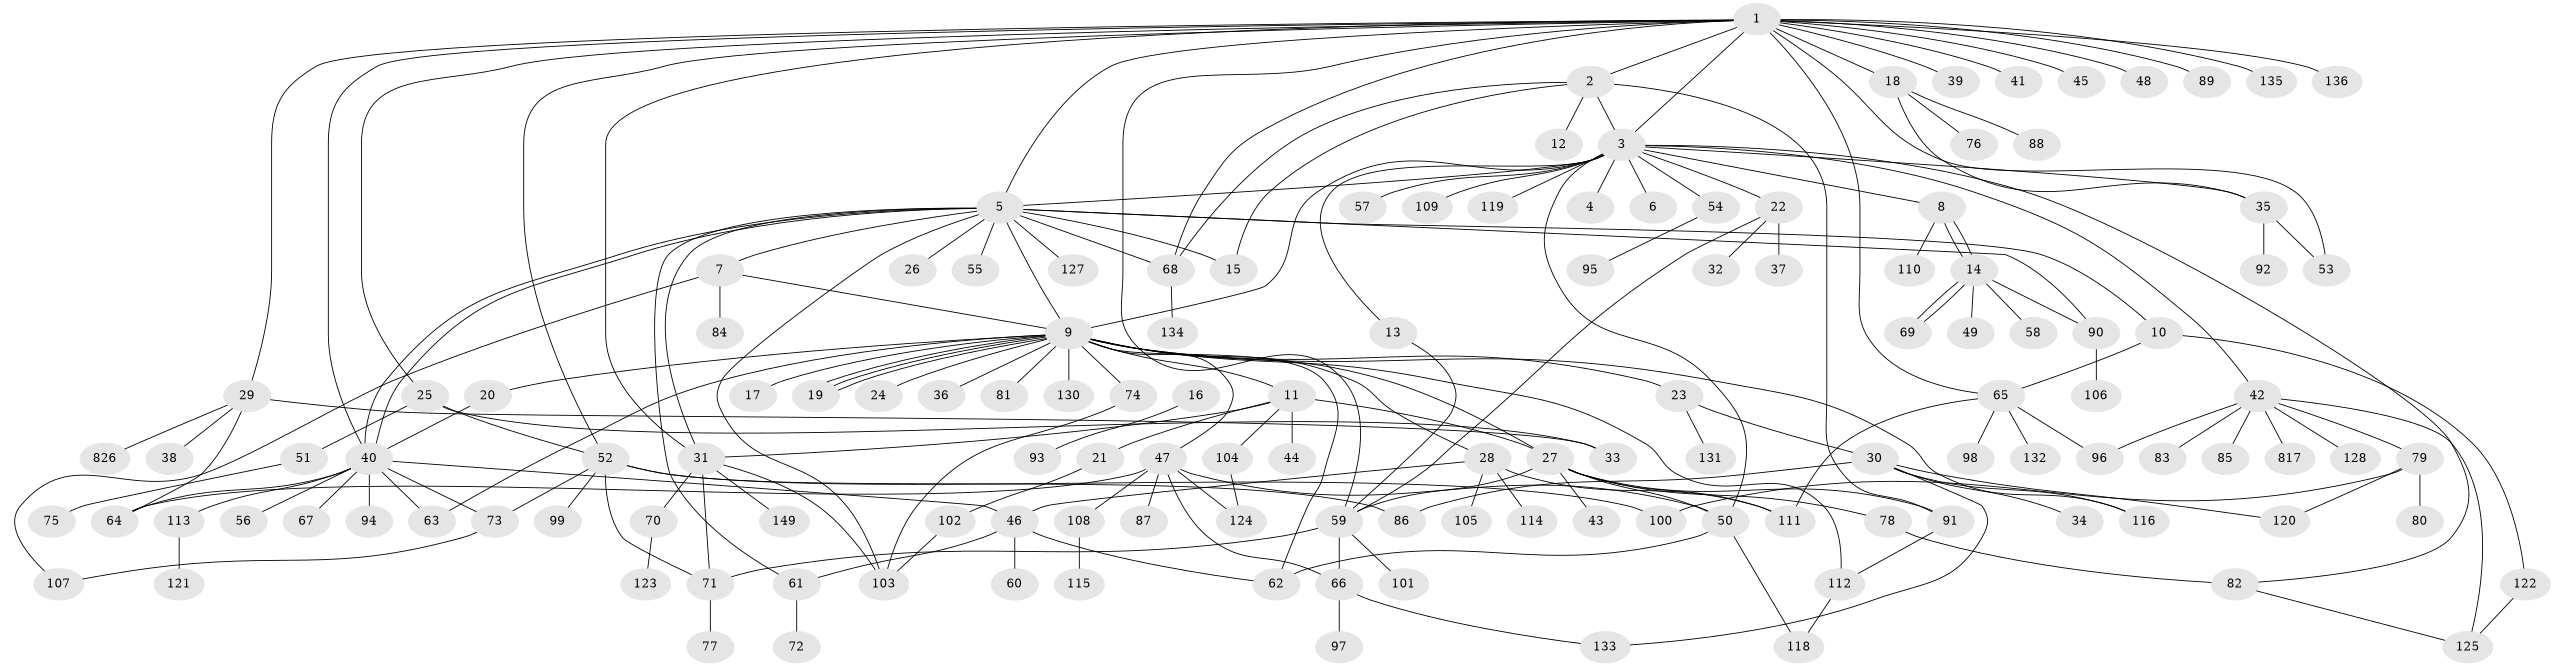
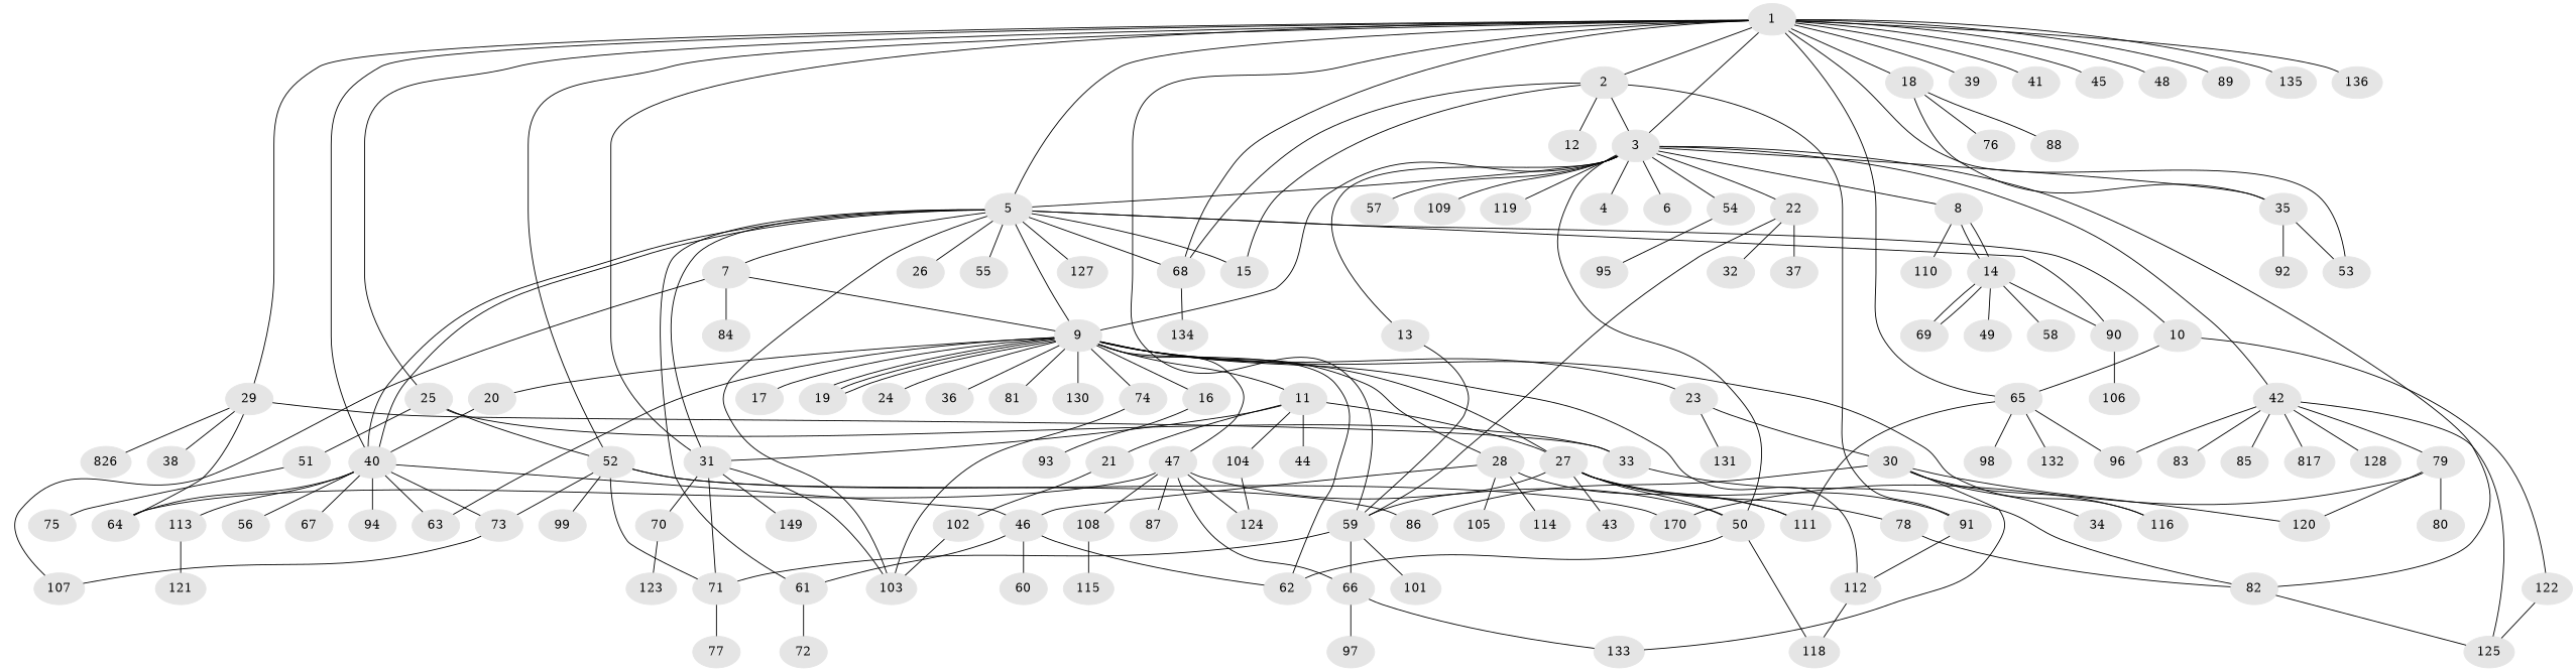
  graph {
    node [color=gray90 style=filled]
    1
    2
    3
    5
    18
    25
    29
    31
    39
    40
    41
    45
    48
    52
    53
    59
    65
    68
    89
    135
    136
    12
    15
    91
    4
    6
    8
    9
    13
    22
    35
    42
    50
    54
    57
    82
    109
    119
    7
    10
    26
    55
    61
    90
    103
    127
    76
    88
    33
    51
    38
    64
    n53 [label=826]
    70
    71
    n56 [label=149]
    63
    46
    56
    67
    73
    94
    113
    86
    99
-   100
+   100 [label=170]
    66
    101
    111
    96
    98
    132
    134
    112
    14
    110
    11
    16
    17
    19
    20
    23
    24
    27
    28
    36
    47
    62
    74
    81
    116
    130
    32
    37
    92
    79
    83
    85
    n99 [label=817]
    125
    128
    118
    95
    84
    107
    122
    72
    106
    49
    58
    69
    21
    44
    104
    93
    30
    131
    43
    78
    105
    114
    87
    108
    124
    102
    34
    120
    133
    75
    60
    123
    77
    121
    80
    97
    115
    1 -- 2
    1 -- 3
    1 -- 5
    1 -- 18
    1 -- 25
    1 -- 29
    1 -- 31
    1 -- 39
    1 -- 40
    1 -- 41
    1 -- 45
    1 -- 48
    1 -- 52
    1 -- 53
    1 -- 59
    1 -- 65
    1 -- 68
    1 -- 89
    1 -- 135
    1 -- 136
    2 -- 3
    2 -- 68
    2 -- 12
    2 -- 15
    2 -- 91
    3 -- 5
    3 -- 4
    3 -- 6
    3 -- 8
    3 -- 9
    3 -- 13
    3 -- 22
    3 -- 35
    3 -- 42
    3 -- 50
    3 -- 54
    3 -- 57
    3 -- 82
    3 -- 109
    3 -- 119
    5 -- 31
    5 -- 40
    5 -- 40
    5 -- 68
    5 -- 15
    5 -- 9
    5 -- 7
    5 -- 10
    5 -- 26
    5 -- 55
    5 -- 61
    5 -- 90
    5 -- 103
    5 -- 127
    18 -- 35
    18 -- 76
    18 -- 88
    25 -- 52
    25 -- 33
    25 -- 51
    29 -- 33
    29 -- 38
    29 -- 64
    29 -- n53
    31 -- 103
    31 -- 70
    31 -- 71
    31 -- n56
    40 -- 64
    40 -- 63
    40 -- 46
    40 -- 56
    40 -- 67
    40 -- 73
    40 -- 94
    40 -- 113
    52 -- 71
    52 -- 73
    52 -- 86
    52 -- 99
    52 -- 100
    59 -- 71
    59 -- 66
    59 -- 101
    65 -- 111
    65 -- 96
    65 -- 98
    65 -- 132
    68 -- 134
    91 -- 112
    8 -- 14
    8 -- 14
    8 -- 110
    9 -- 63
    9 -- 112
    9 -- 11
+   9 -- 16
    9 -- 17
    9 -- 19
    9 -- 19
    9 -- 19
    9 -- 20
    9 -- 23
    9 -- 24
    9 -- 27
    9 -- 28
    9 -- 36
    9 -- 47
    9 -- 62
    9 -- 74
    9 -- 81
    9 -- 116
    9 -- 130
    13 -- 59
    22 -- 59
    22 -- 32
    22 -- 37
    35 -- 53
    35 -- 92
    42 -- 96
    42 -- 79
    42 -- 83
    42 -- 85
    42 -- n99
    42 -- 125
    42 -- 128
    50 -- 62
    50 -- 118
    54 -- 95
    82 -- 125
    7 -- 9
    7 -- 84
    7 -- 107
    10 -- 65
    10 -- 122
    61 -- 72
    90 -- 106
+   33 -- 82
    51 -- 75
    70 -- 123
    71 -- 77
    46 -- 61
    46 -- 62
    46 -- 60
    73 -- 107
    113 -- 121
    66 -- 133
    66 -- 97
    112 -- 118
    14 -- 90
    14 -- 49
    14 -- 58
    14 -- 69
    14 -- 69
    11 -- 31
    11 -- 27
    11 -- 21
    11 -- 44
    11 -- 104
    16 -- 93
    20 -- 40
    23 -- 30
    23 -- 131
    27 -- 59
    27 -- 91
    27 -- 50
    27 -- 111
    27 -- 43
    27 -- 78
    28 -- 46
    28 -- 111
    28 -- 105
    28 -- 114
    47 -- 50
    47 -- 64
    47 -- 66
    47 -- 87
    47 -- 108
    47 -- 124
    74 -- 103
    79 -- 100
    79 -- 120
    79 -- 80
    122 -- 125
    21 -- 102
    104 -- 124
    30 -- 86
    30 -- 116
    30 -- 34
    30 -- 120
    30 -- 133
    78 -- 82
    108 -- 115
    102 -- 103
  }
